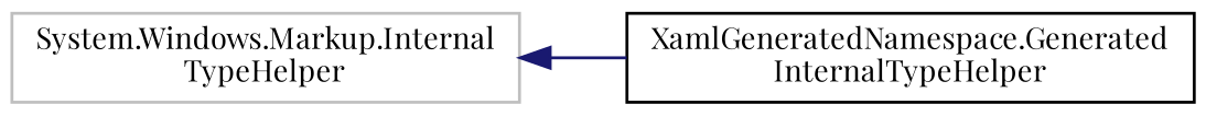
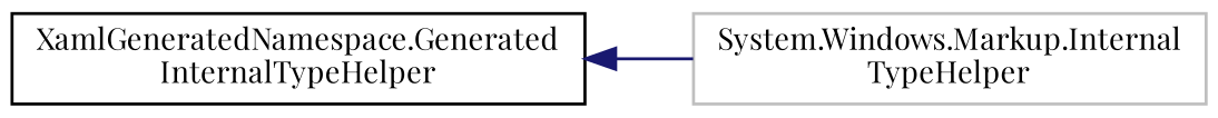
  digraph {
    rankdir=LR
    fontname="Playfair Display"
    node [fillcolor=white fontname="Playfair Display" fontsize=10 shape=record style=filled]
    n1 [color=grey75 height=0.2 label="System.Windows.Markup.Internal\lTypeHelper" width=0.4]
    n2 [color=black height=0.2 label="XamlGeneratedNamespace.Generated\lInternalTypeHelper" width=0.4]
-   n1 -> n2 [color=midnightblue dir=back fontname="Playfair Display" fontsize=10 labelfontname=Helvetica labelfontsize=10 style=solid]
+   n2 -> n1 [color=midnightblue dir=back fontname="Playfair Display" fontsize=10 labelfontname=Helvetica labelfontsize=10 style=solid]
  }
